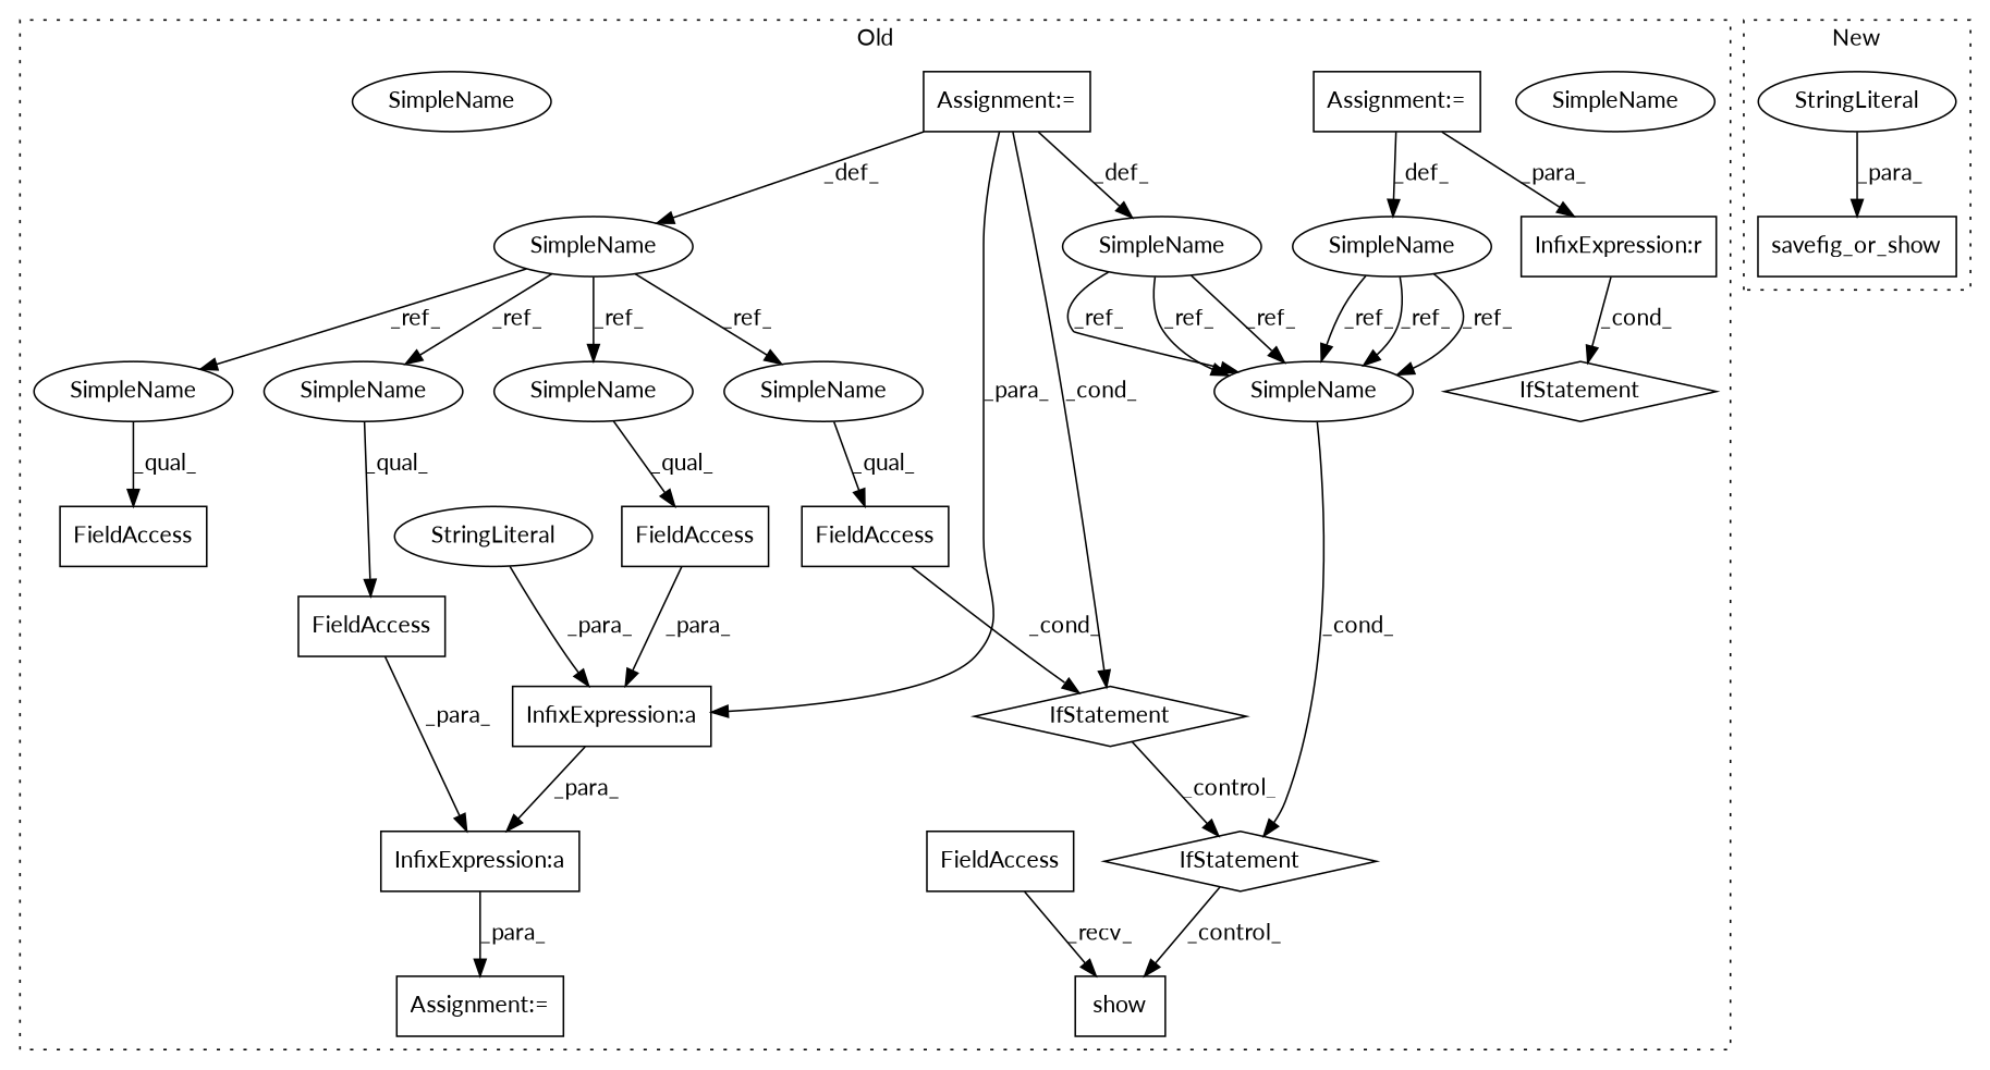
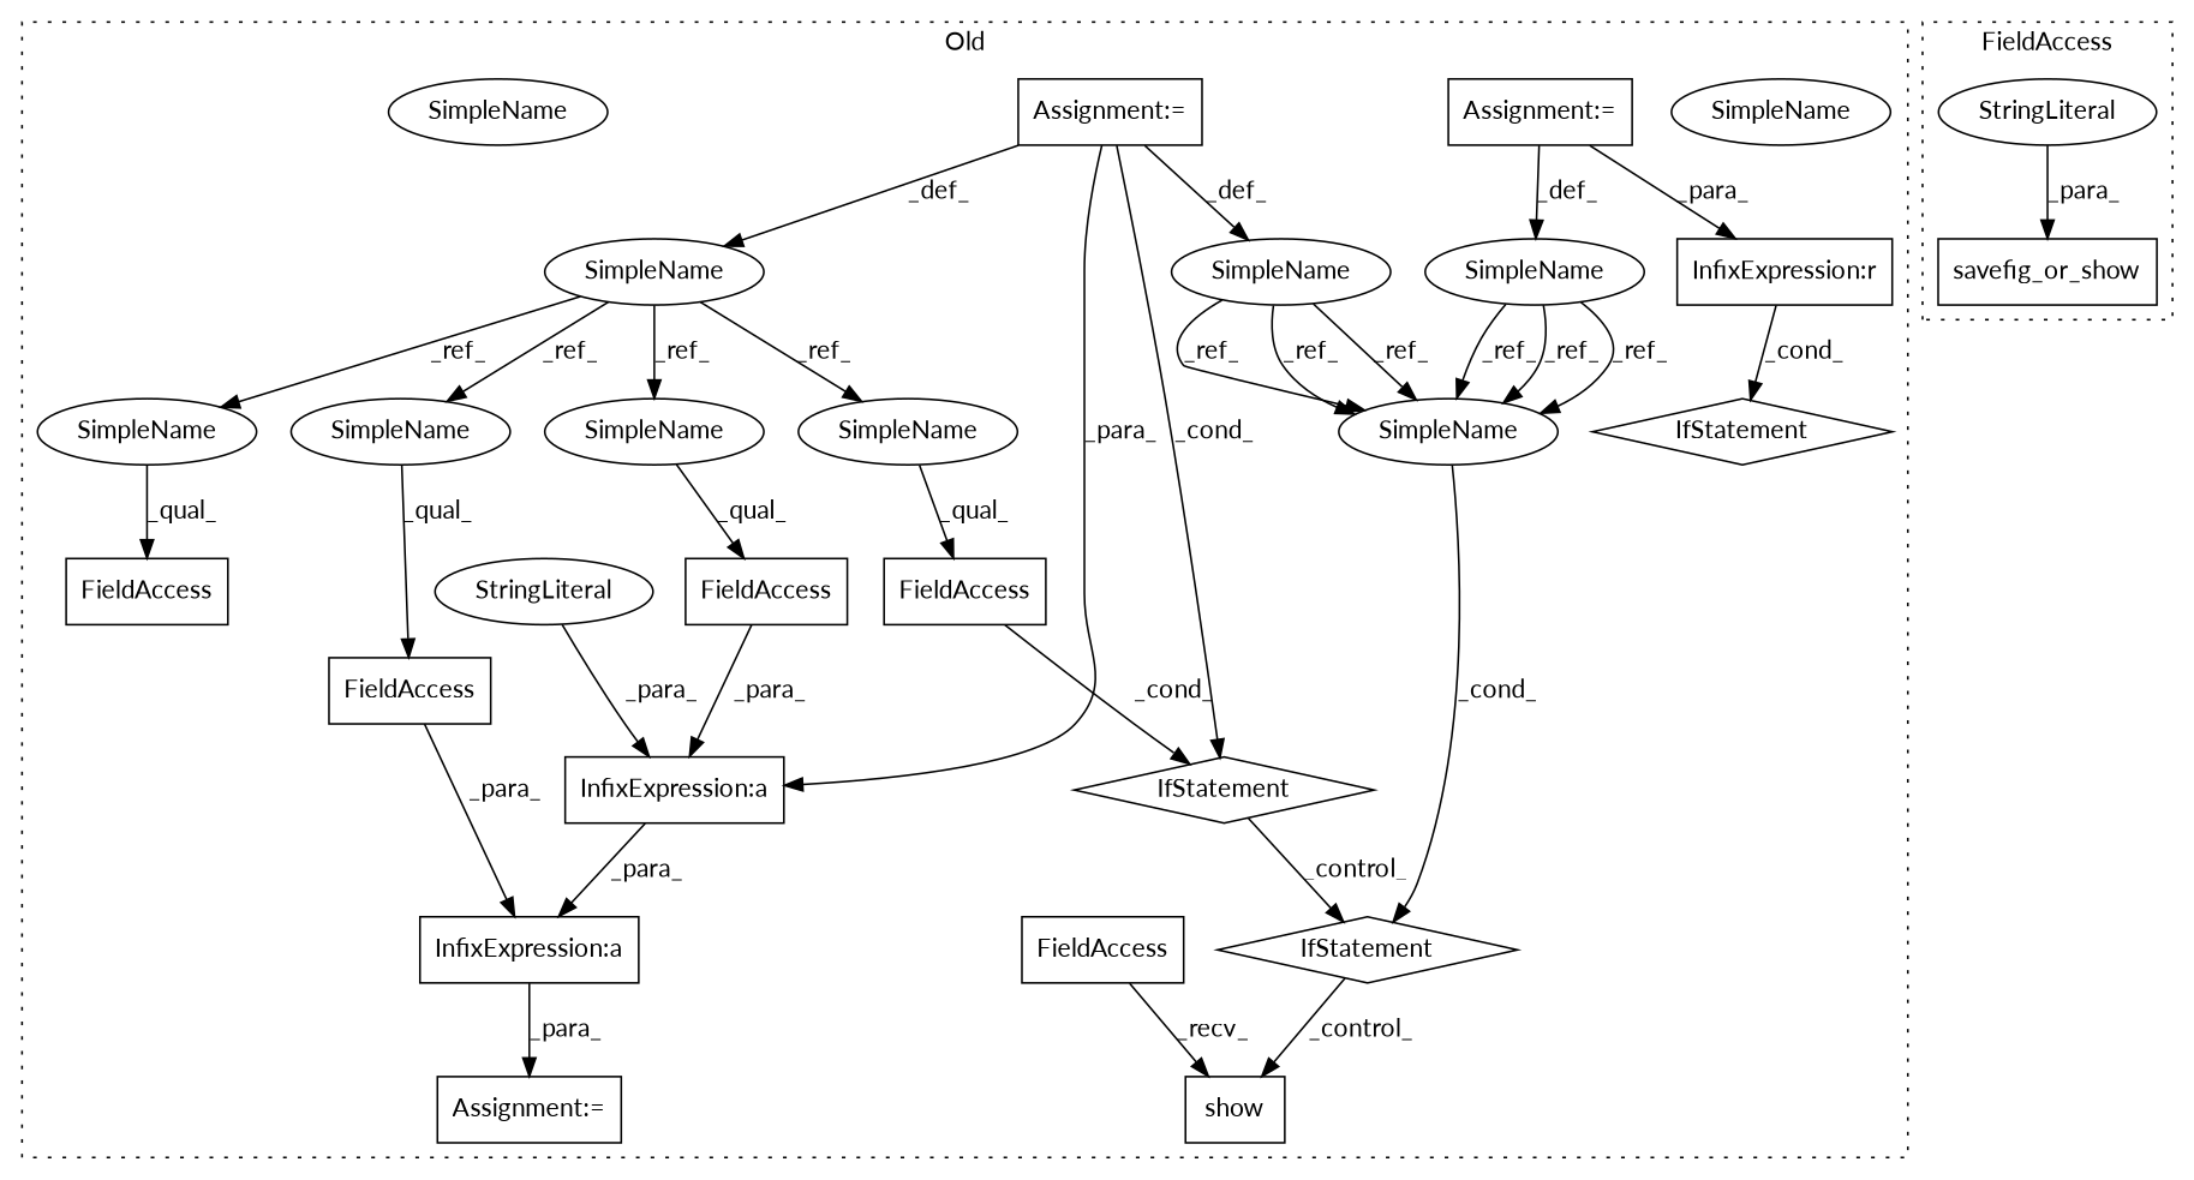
  digraph {
    fontname=Lato
    node [a=42 l=4 s=2448 shape=box fontname=Lato]
    edge [fontname=Lato]
    n1 [a=25 l="4,2" label=IfStatement s="2444,2452" shape=diamond]
    n2 [a=32 l=6 label=show s=2487]
    n3 [a=22 l=6 label=FieldAccess s=2462]
    n4 [label=SimpleName s=2332 shape=ellipse]
    n5 [label=SimpleName s=2332 shape=ellipse]
    n6 [label=SimpleName shape=ellipse]
    n7 [a=7 label="Assignment:=" s=1786]
    n8 [a=25 l=3 label=IfStatement s=2352 shape=diamond]
    n9 [a=27 label="InfixExpression:r" s=2343]
    n10 [a=22 l=13 label=FieldAccess s=2386]
    n11 [label=SimpleName s=1772 shape=ellipse]
    n12 [a=22 l=12 label=FieldAccess s=2083]
    n13 [a=27 l=3 label="InfixExpression:a" s=2095]
    n14 [a=22 l=15 label=FieldAccess s=2127]
    n15 [a=22 l=12 label=FieldAccess s=2268]
    n16 [a=25 l="4,2" label=IfStatement s="2382,2399" shape=diamond]
    n17 [a=45 l=25 label=StringLiteral s=2098 shape=ellipse]
    n18 [a=27 l=3 label="InfixExpression:a" s=2124]
    n19 [a=7 label="Assignment:=" s=1772]
    n20 [a=7 l=1 label="Assignment:=" s=2080]
    n21 [label=SimpleName shape=ellipse]
    n22 [label=SimpleName shape=ellipse]
    n23 [label=SimpleName s=2083 shape=ellipse]
    n24 [label=SimpleName s=2268 shape=ellipse]
    n25 [label=SimpleName s=2386 shape=ellipse]
    n26 [label=SimpleName s=2127 shape=ellipse]
    n27 [a=32 l="16,1" label=savefig_or_show s="1946,1984"]
    n28 [a=45 l=22 label=StringLiteral s=1962 shape=ellipse]
    subgraph cluster_1 {
      label=Old
      style=dotted
      n1
      n2
      n3
      n4
      n5
      n6
      n7
      n8
      n9
      n10
      n11
      n12
      n13
      n14
      n15
      n16
      n17
      n18
      n19
      n20
      n21
      n22
      n23
      n24
      n25
      n26
    }
    subgraph cluster_2 {
-     label=New
+     label=FieldAccess
      style=dotted
      n27
      n28
    }
    n1 -> n2 [label=_control_]
    n3 -> n2 [label=_recv_]
    n4 -> n22 [label=_ref_]
    n4 -> n22 [label=_ref_]
    n4 -> n22 [label=_ref_]
    n5 -> n22 [label=_ref_]
    n5 -> n22 [label=_ref_]
    n5 -> n22 [label=_ref_]
    n7 -> n5 [label=_def_]
    n7 -> n9 [label=_para_]
    n9 -> n8 [label=_cond_]
    n10 -> n16 [label=_cond_]
    n11 -> n23 [label=_ref_]
    n11 -> n24 [label=_ref_]
    n11 -> n25 [label=_ref_]
    n11 -> n26 [label=_ref_]
    n12 -> n13 [label=_para_]
    n13 -> n18 [label=_para_]
    n14 -> n18 [label=_para_]
    n16 -> n1 [label=_control_]
    n17 -> n13 [label=_para_]
    n18 -> n20 [label=_para_]
    n19 -> n4 [label=_def_]
    n19 -> n11 [label=_def_]
    n19 -> n13 [label=_para_]
    n19 -> n16 [label=_cond_]
    n22 -> n1 [label=_cond_]
    n23 -> n12 [label=_qual_]
    n24 -> n15 [label=_qual_]
    n25 -> n10 [label=_qual_]
    n26 -> n14 [label=_qual_]
    n28 -> n27 [label=_para_]
  }
